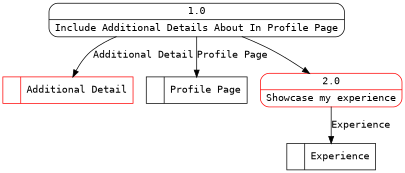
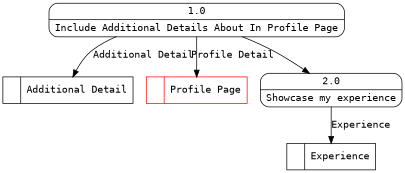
  digraph {
    fontname="DejaVu Sans Mono"
    node [fontname="DejaVu Sans Mono" shape=record]
    edge [fontname="DejaVu Sans Mono"]
-   n1 [color=red label="<f0>  |<f1> Additional Detail "]
-   n2 [color=black label="<f0>  |<f1> Profile Page "]
+   n1 [color=black label="<f0>  |<f1> Additional Detail "]
+   n2 [color=red label="<f0>  |<f1> Profile Page "]
    n3 [label="{<f0> 1.0|<f1> Include Additional Details About In Profile Page }" shape=Mrecord]
-   n4 [label="{<f0> 2.0|<f1> Showcase my experience }" shape=Mrecord color=red]
+   n4 [label="{<f0> 2.0|<f1> Showcase my experience }" shape=Mrecord]
    n5 [color=black label="<f0>  |<f1> Experience "]
    n3 -> n1 [label="Additional Detail"]
-   n3 -> n2 [label="Profile Page"]
+   n3 -> n2 [label="Profile Detail"]
    n3 -> n4
    n4 -> n5 [label=Experience]
  }
